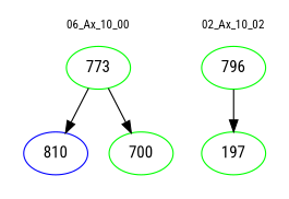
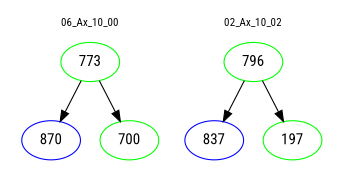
  digraph {
    fontname="Roboto Condensed"
    node [color=green fontname="Roboto Condensed"]
    edge [color=black fontname="Roboto Condensed"]
    n1 [label=773]
-   n2 [color=blue label=810]
+   n2 [color=blue label=870]
    n3 [label=700]
    n4 [label=796]
+   n5 [color=blue label=837]
    n6 [label=197]
    subgraph cluster_1 {
      color=white
      fontsize=10
      label="06_Ax_10_00"
      n1
      n2
      n3
    }
    subgraph cluster_2 {
      color=white
      fontsize=10
      label="02_Ax_10_02"
      n4
+     n5
      n6
    }
    n1 -> n2
    n1 -> n3
+   n4 -> n5
    n4 -> n6
  }
